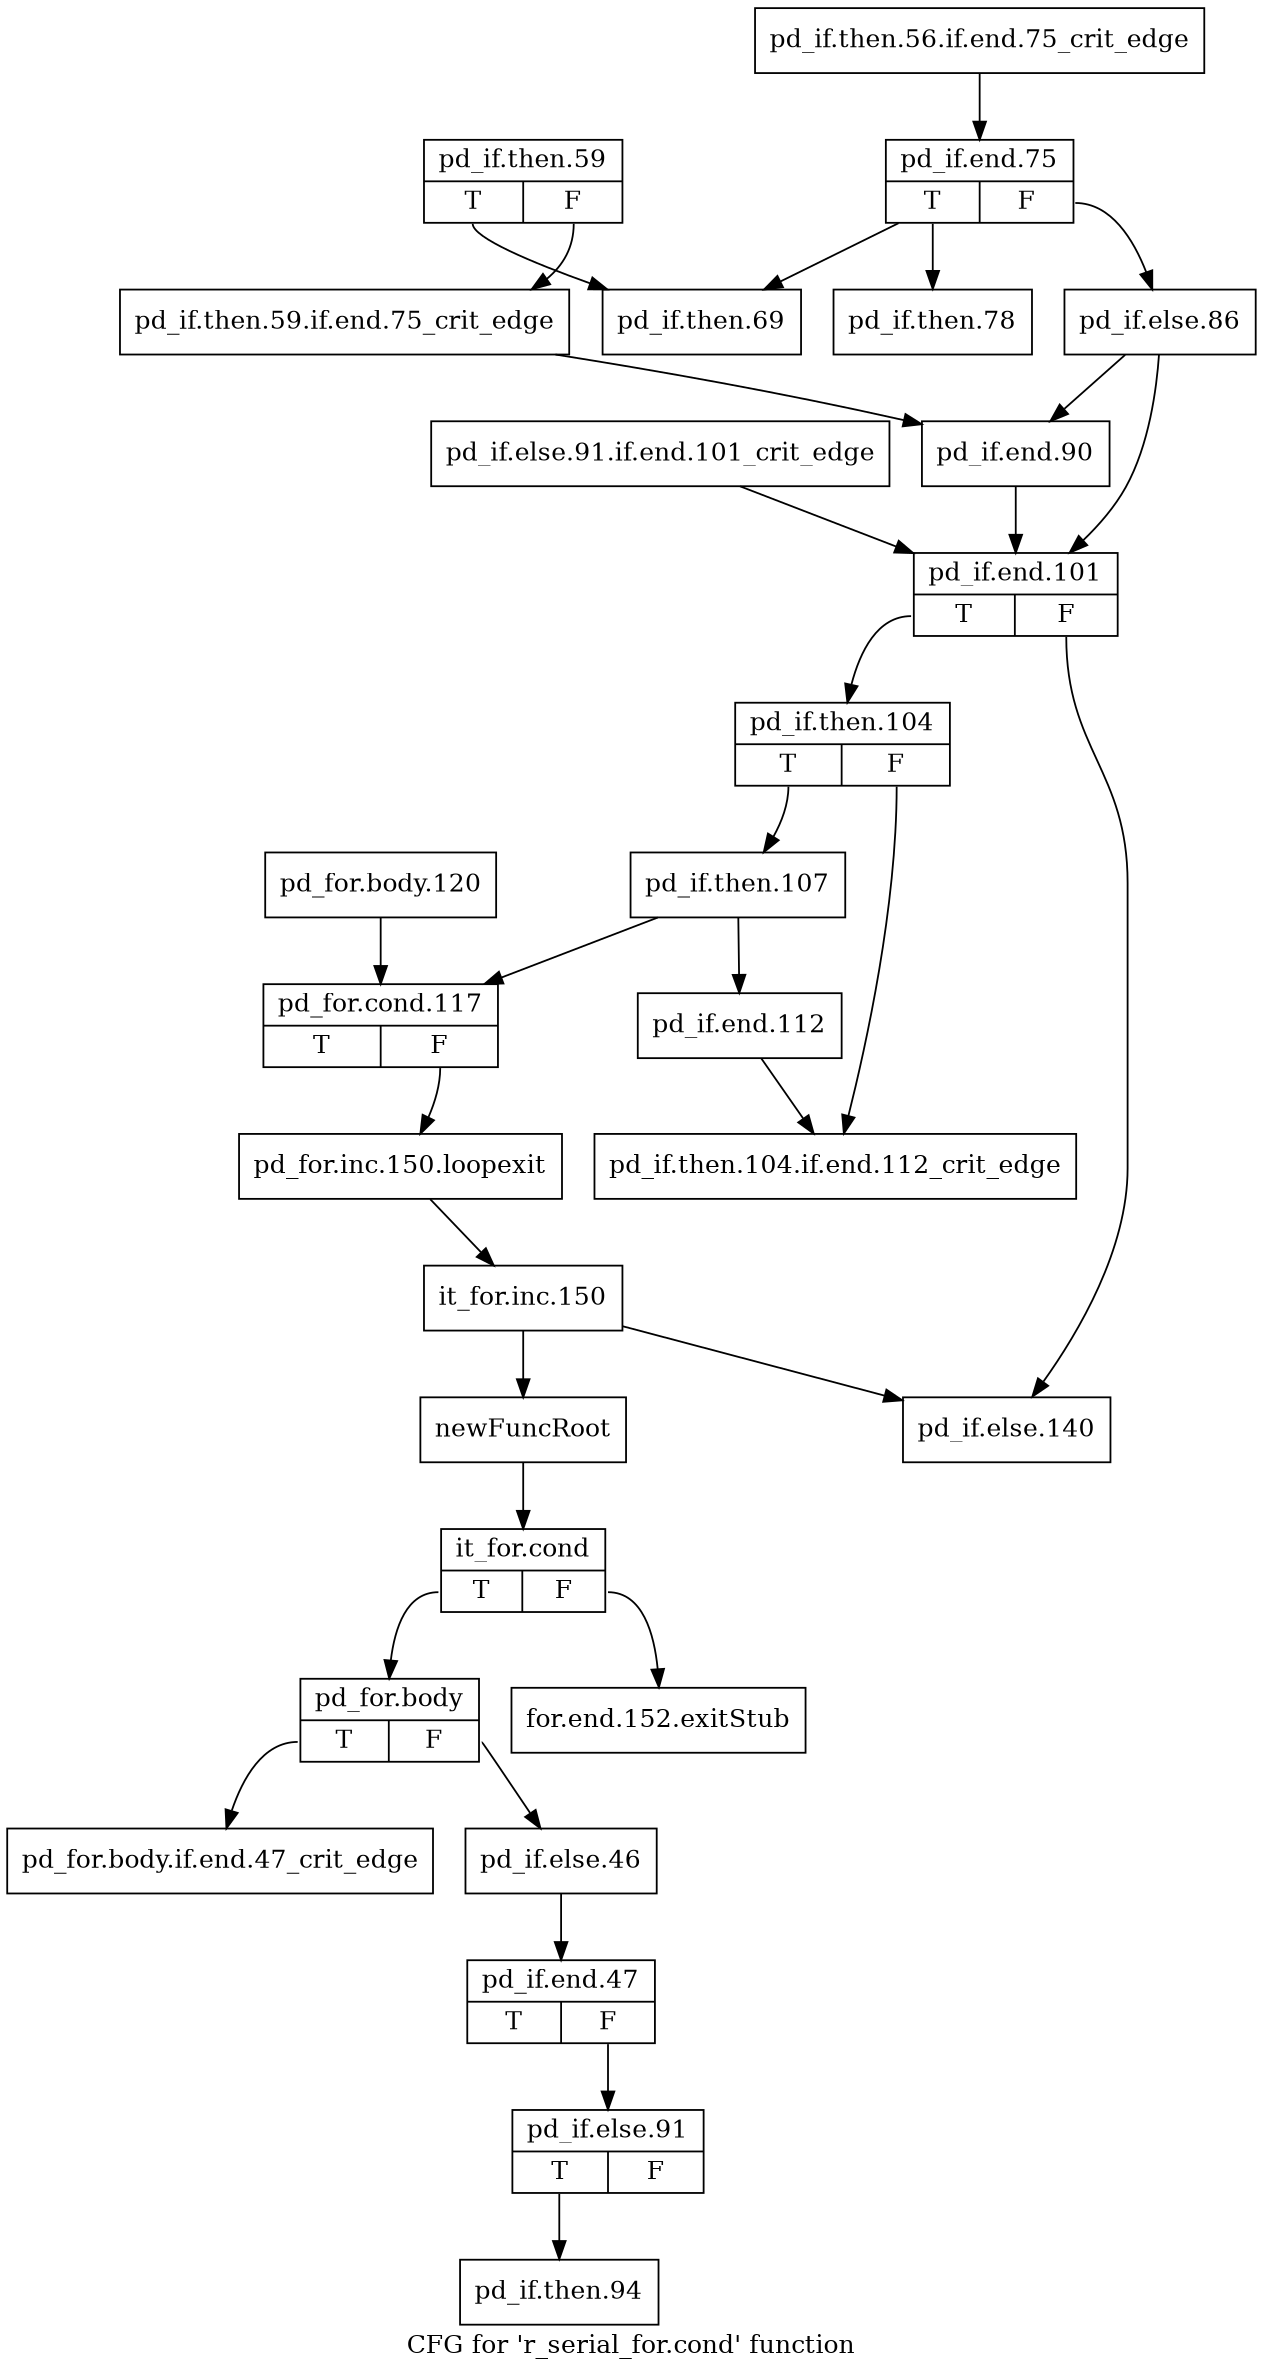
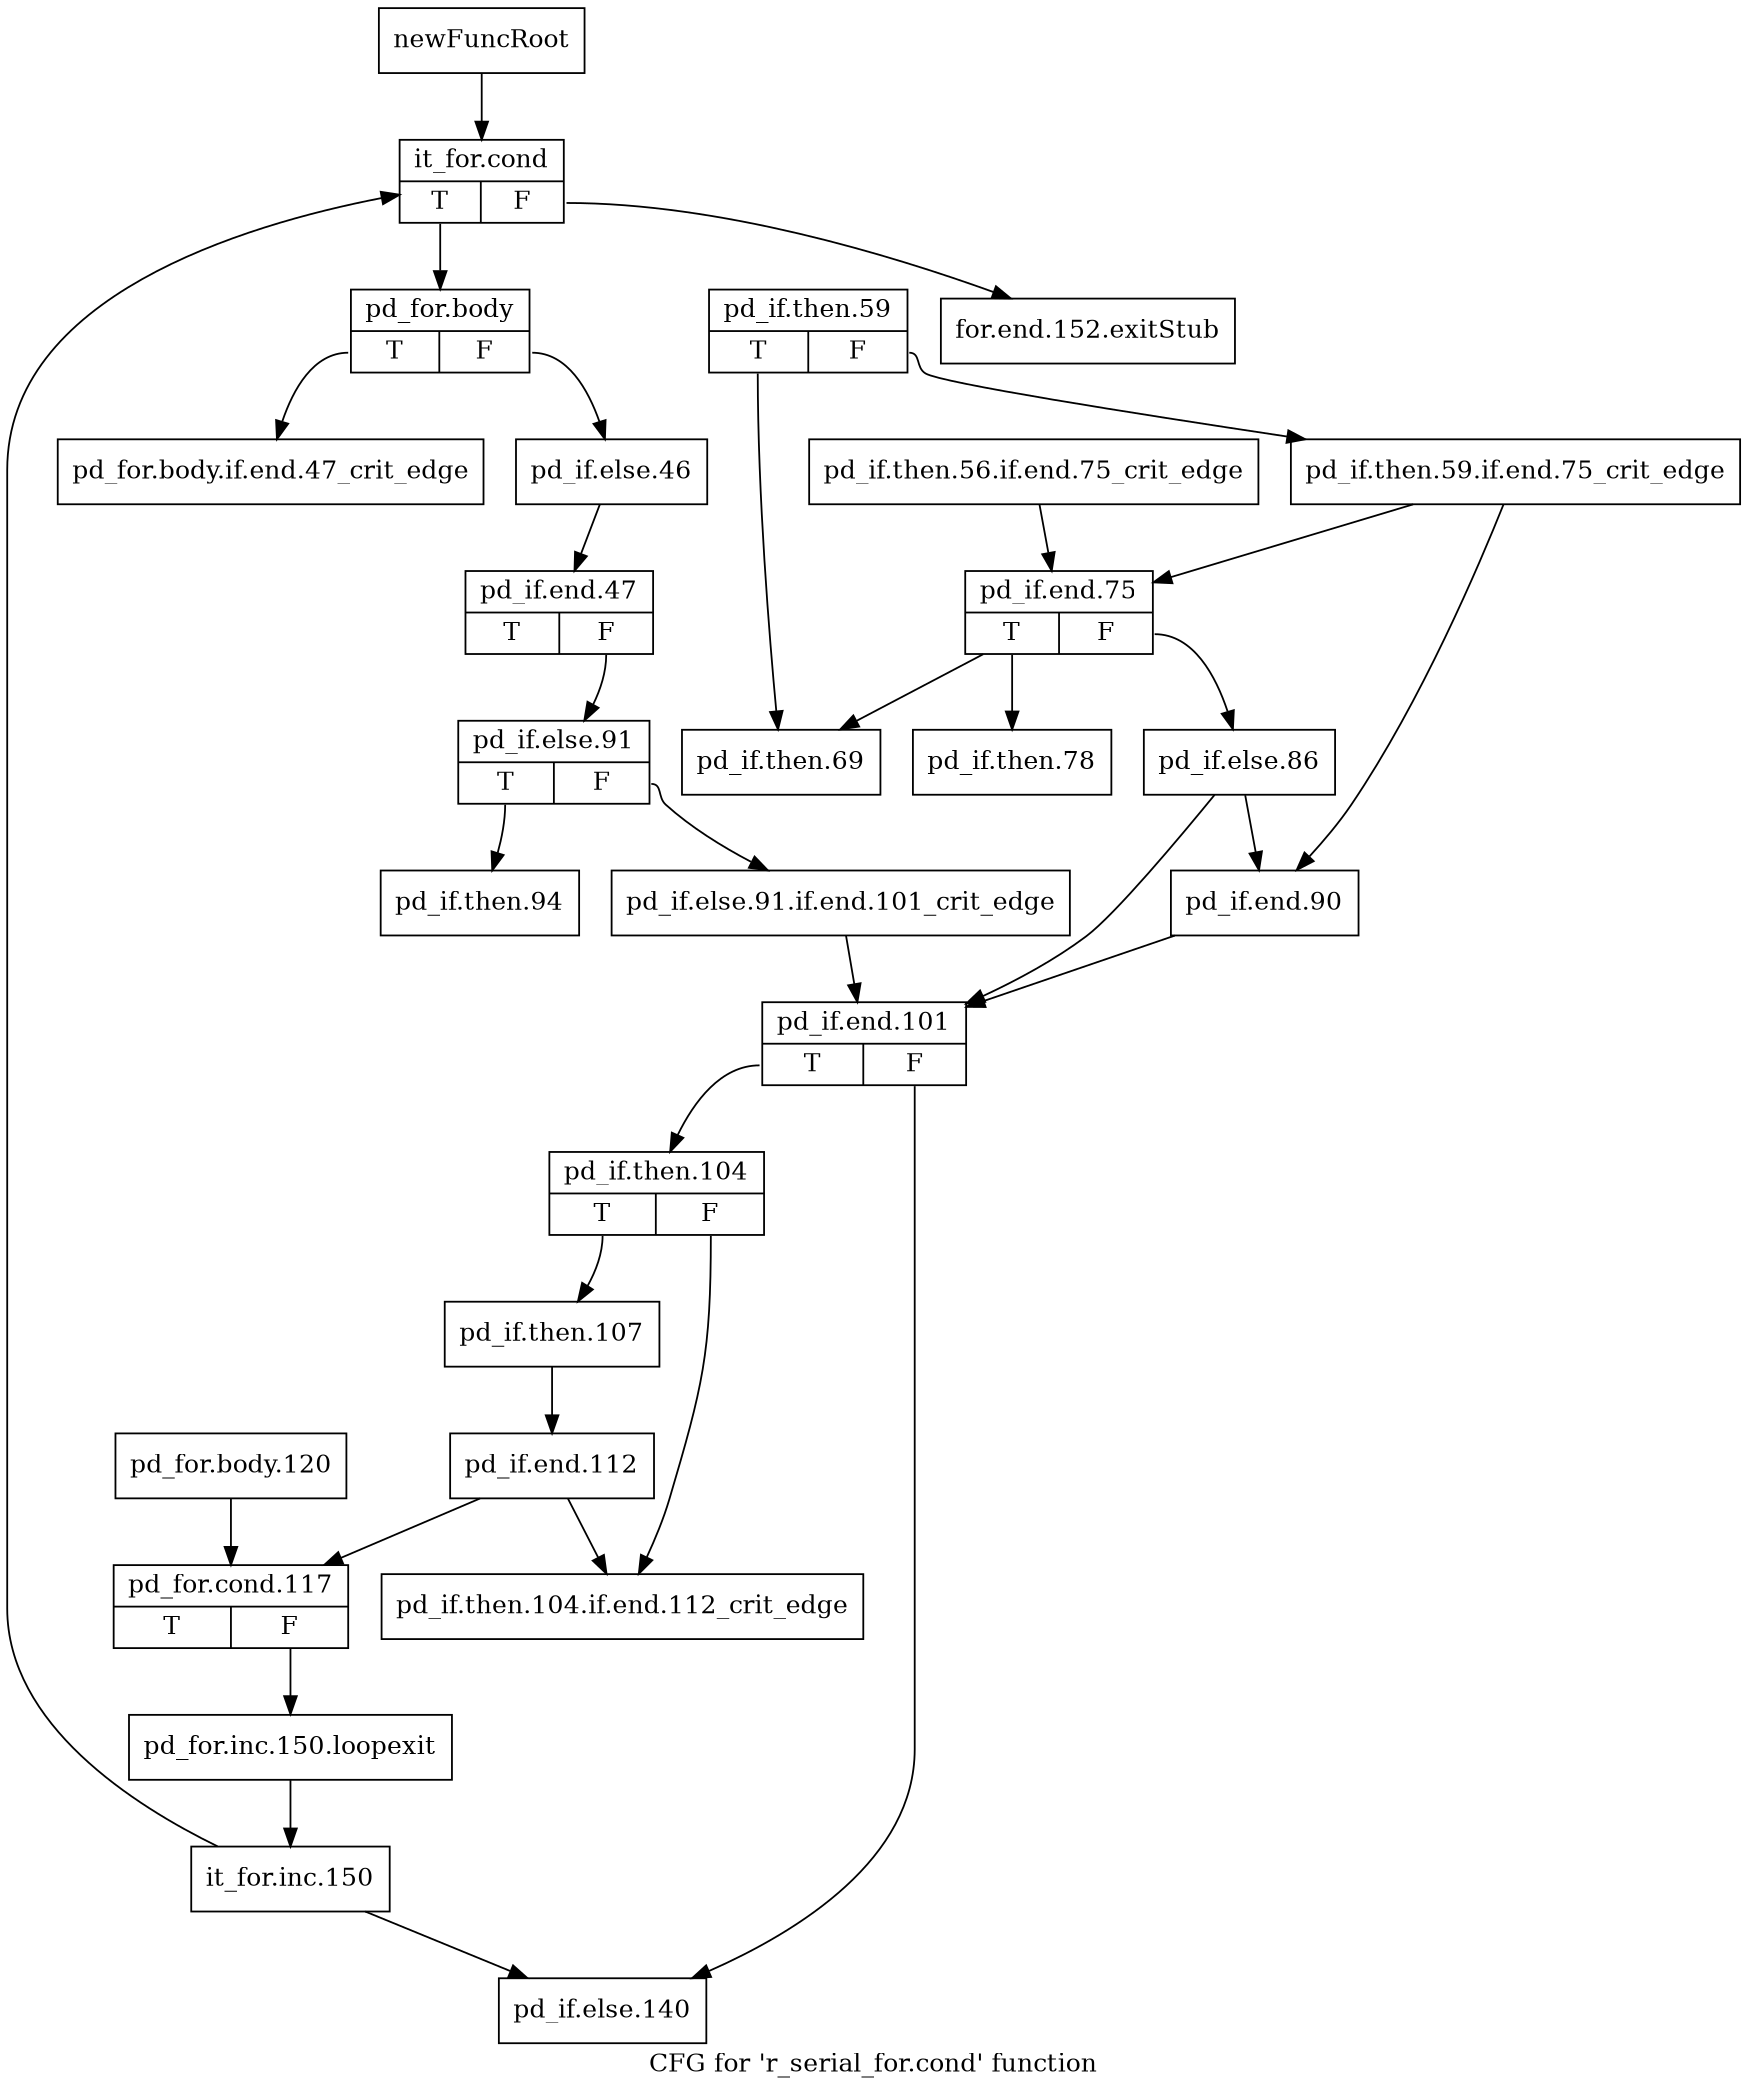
  digraph {
    label="CFG for 'r_serial_for.cond' function"
    node [shape=record]
    n1 [label="{newFuncRoot}"]
    n2 [label="{it_for.cond|{<s0>T|<s1>F}}"]
    n3 [label="{for.end.152.exitStub}"]
    n4 [label="{pd_for.body|{<s0>T|<s1>F}}"]
    n5 [label="{pd_for.body.if.end.47_crit_edge}"]
    n6 [label="{pd_if.else.46}"]
    n7 [label="{pd_if.end.47|{<s0>T|<s1>F}}"]
    n8 [label="{pd_if.else.91|{<s0>T|<s1>F}}"]
    n9 [label="{pd_if.then.94}"]
    n10 [label="{pd_if.else.91.if.end.101_crit_edge}"]
    n11 [label="{pd_if.then.59|{<s0>T|<s1>F}}"]
    n12 [label="{pd_if.then.69}"]
    n13 [label="{pd_if.then.59.if.end.75_crit_edge}"]
    n14 [label="{pd_if.then.56.if.end.75_crit_edge}"]
    n15 [label="{pd_if.end.75|{<s0>T|<s1>F}}"]
    n16 [label="{pd_if.end.101|{<s0>T|<s1>F}}"]
    n17 [label="{pd_if.then.104|{<s0>T|<s1>F}}"]
    n18 [label="{pd_if.else.140}"]
    n19 [label="{pd_if.then.107}"]
    n20 [label="{pd_if.then.104.if.end.112_crit_edge}"]
    n21 [label="{pd_if.end.90}"]
    n22 [label="{pd_if.then.78}"]
    n23 [label="{pd_if.else.86}"]
    n24 [label="{pd_if.end.112}"]
    n25 [label="{it_for.inc.150}"]
    n26 [label="{pd_for.cond.117|{<s0>T|<s1>F}}"]
    n27 [label="{pd_for.inc.150.loopexit}"]
    n28 [label="{pd_for.body.120}"]
    n1 -> n2
    n2 -> n3 [tailport=s1]
    n2 -> n4 [tailport=s0]
    n4 -> n5 [tailport=s0]
    n4 -> n6 [tailport=s1]
    n6 -> n7
    n7 -> n8 [tailport=s1]
    n8 -> n9 [tailport=s0]
+   n8 -> n10 [tailport=s1]
    n10 -> n16
    n11 -> n12 [tailport=s0]
    n11 -> n13 [tailport=s1]
+   n13 -> n15
    n13 -> n21
    n14 -> n15
    n15 -> n12
    n15 -> n22 [tailport=s0]
    n15 -> n23 [tailport=s1]
    n16 -> n17 [tailport=s0]
    n16 -> n18 [tailport=s1]
    n17 -> n19 [tailport=s0]
    n17 -> n20 [tailport=s1]
    n19 -> n24
    n21 -> n16
    n23 -> n16
    n23 -> n21
    n24 -> n20
-   n19 -> n26
-   n25 -> n1
+   n24 -> n26
+   n25 -> n2
    n25 -> n18
    n26 -> n27 [tailport=s1]
    n27 -> n25
    n28 -> n26
  }
